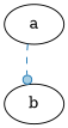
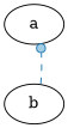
  strict digraph {
    a
    b
    subgraph sub_1 {
      fillcolor="#1f77b4"
      shape=ellipse
      style=filled
    }
    subgraph sub_2 {
      fillcolor="#ff7f0e"
      shape=polygon
      style=filled
    }
-   a -> b [color="#1f78b4" fillcolor="#a6cee3" style=dashed arrowhead=dot]
+   b -> a [color="#1f78b4" fillcolor="#a6cee3" style=dashed arrowhead=dot]
  }
